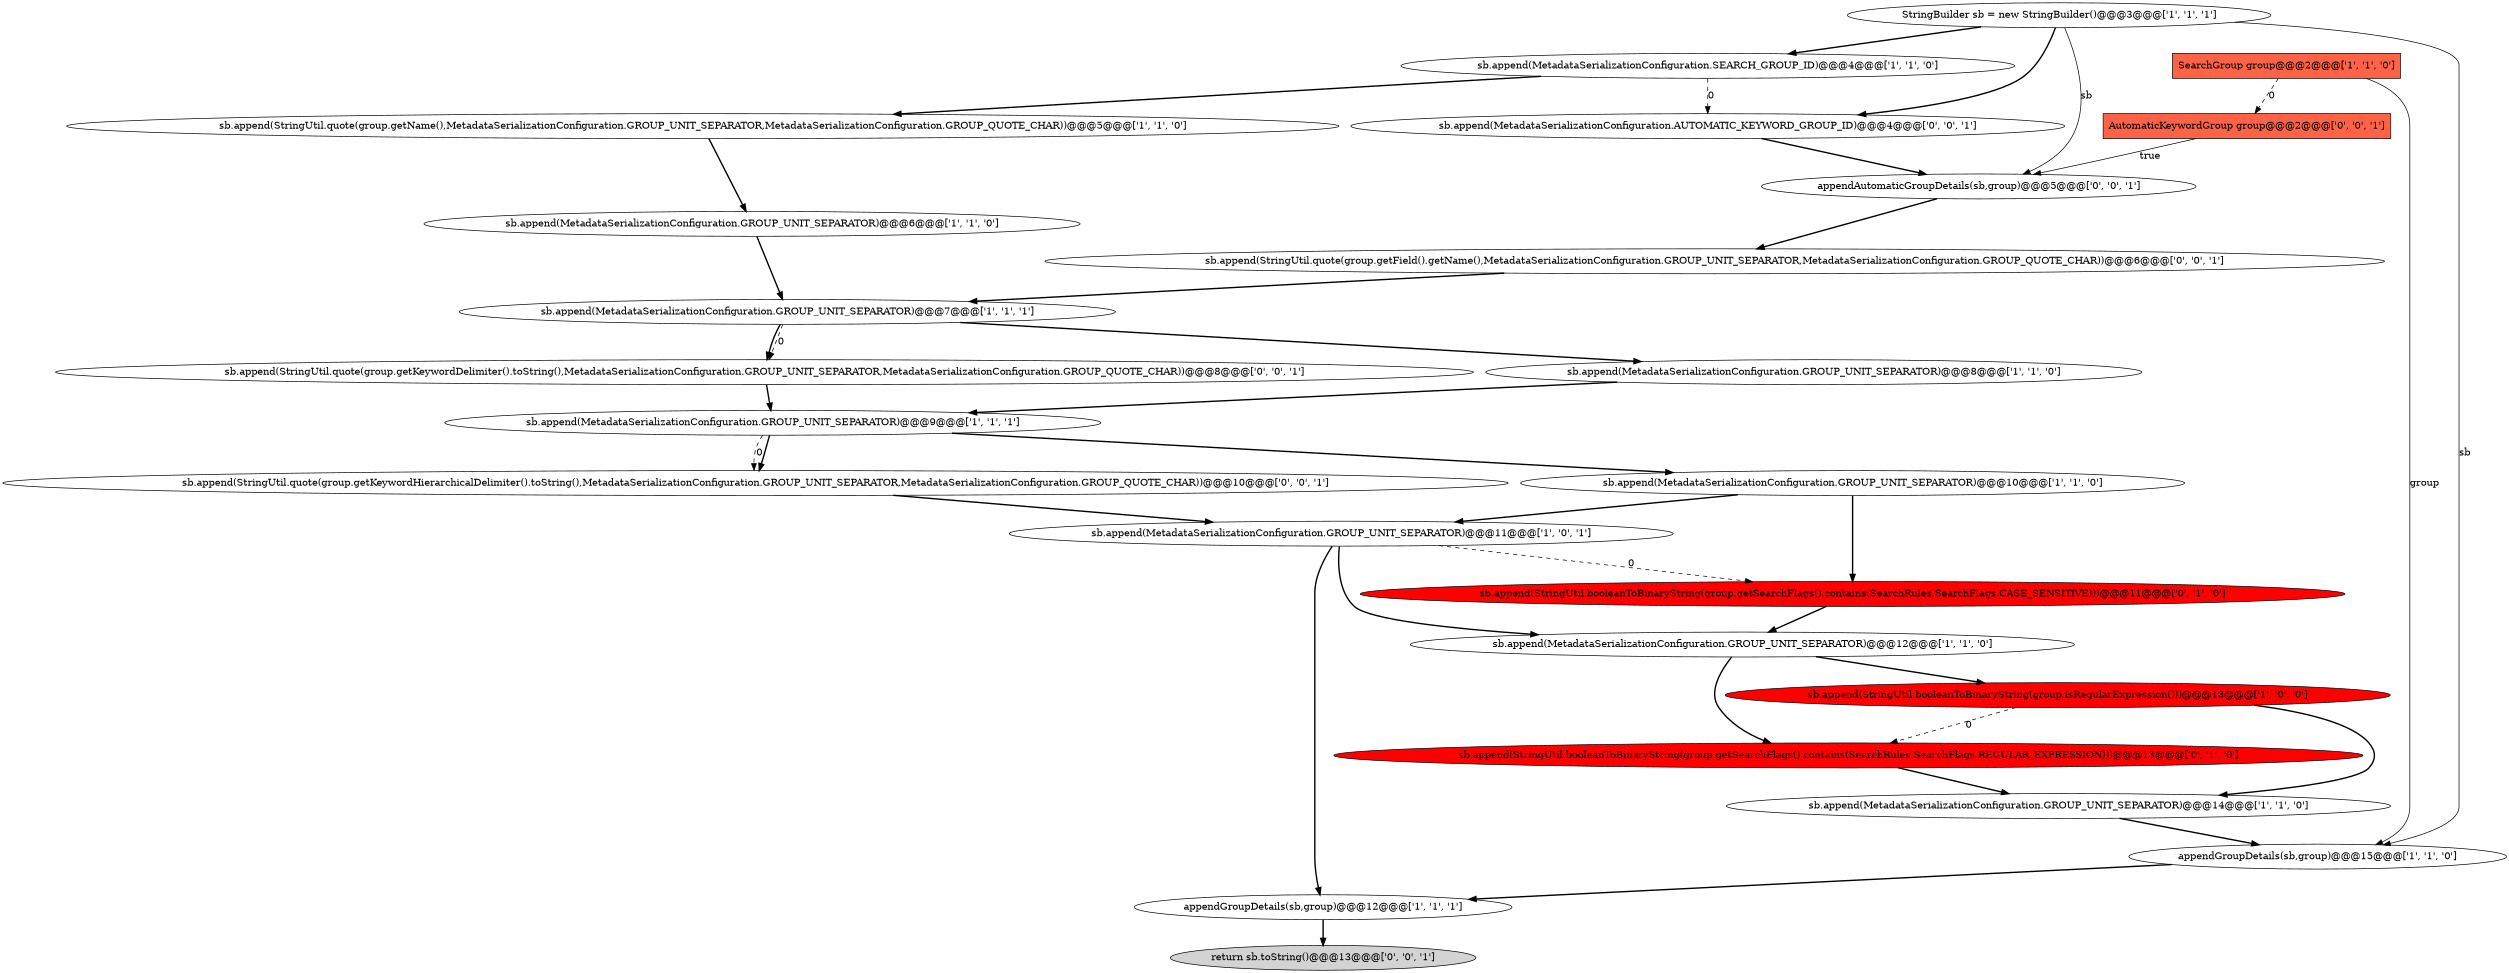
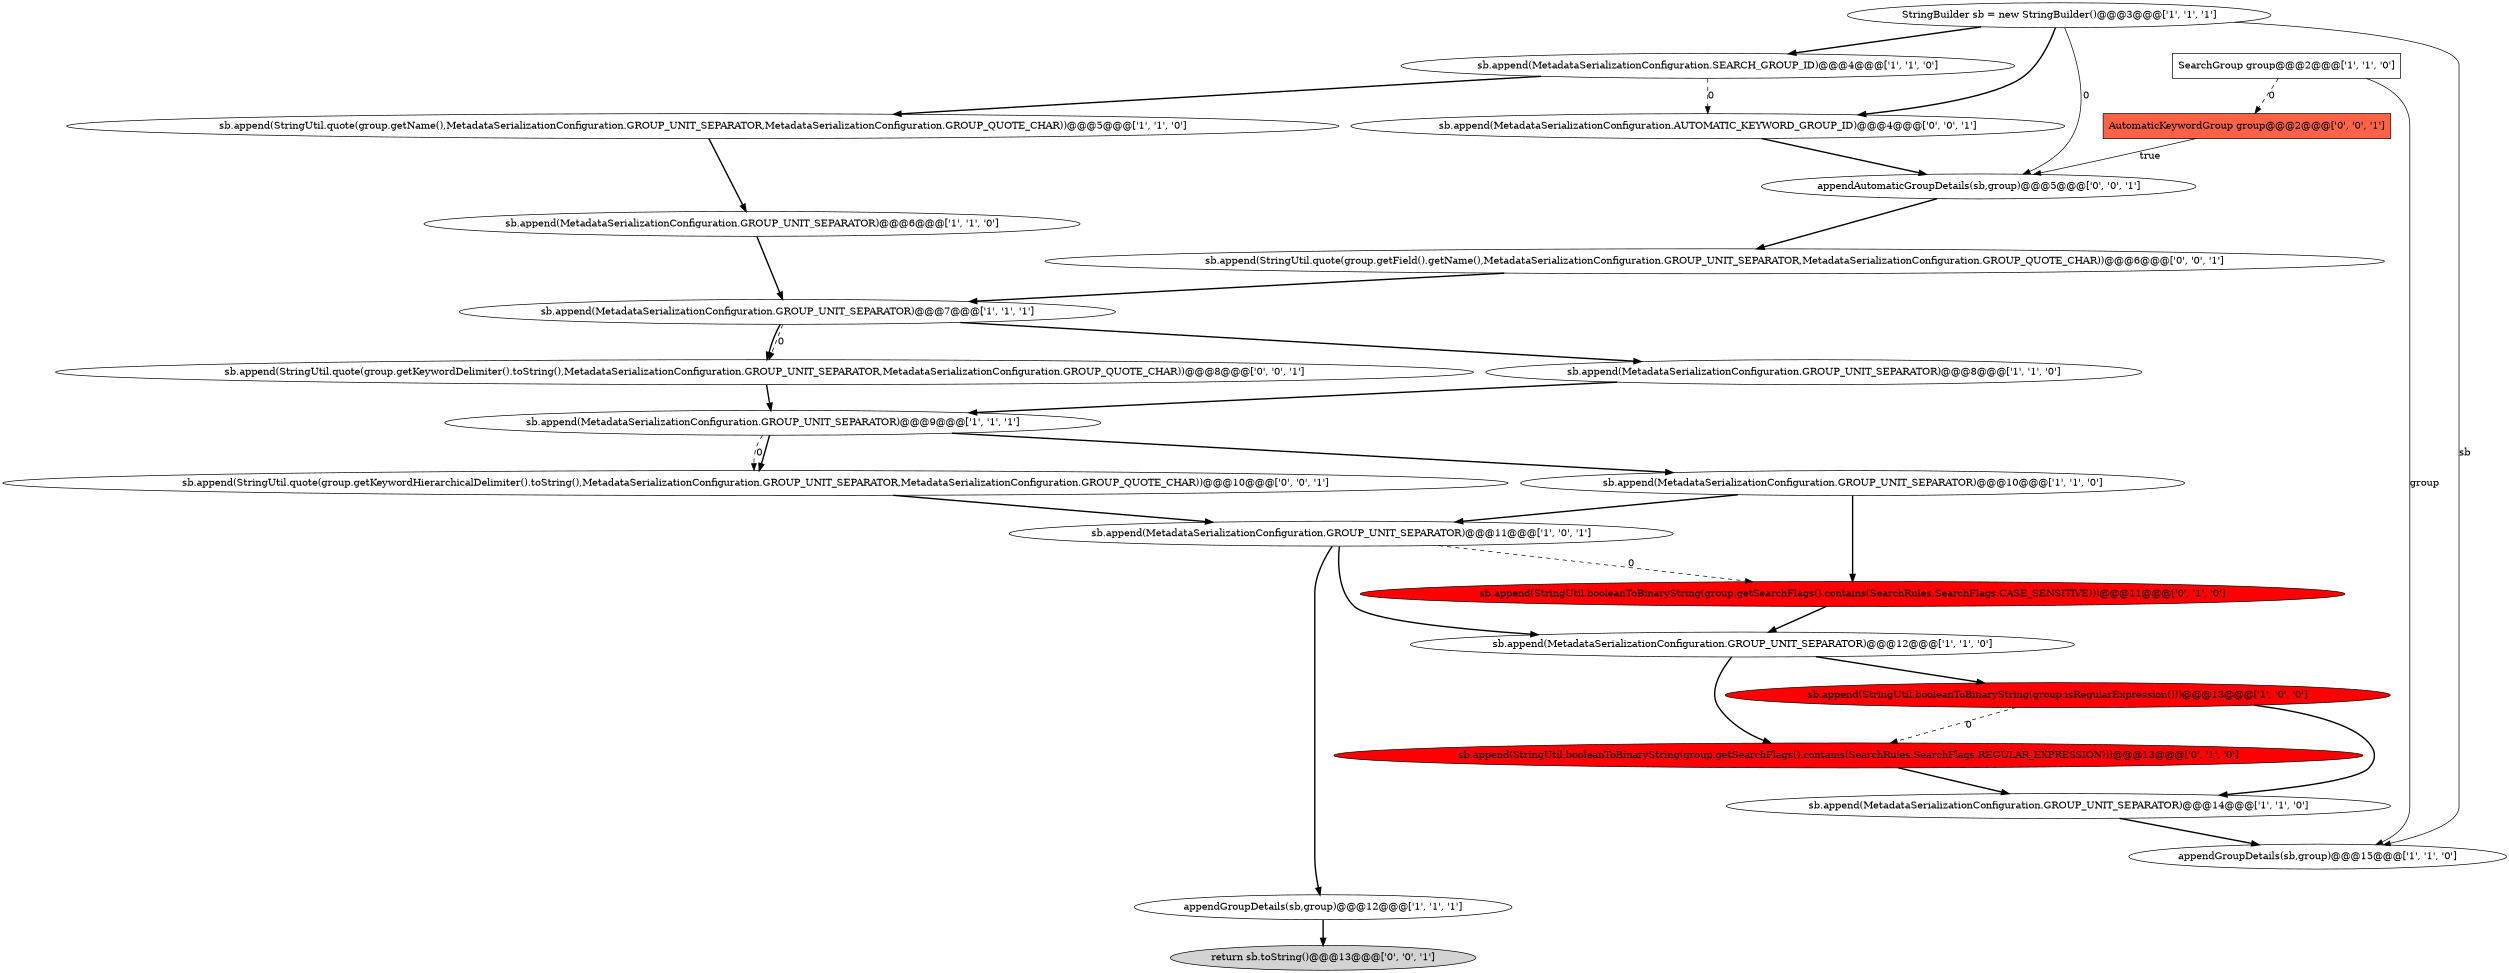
  digraph {
    node [fillcolor=white shape=ellipse style=filled]
    edge [style=bold]
    n1 [label="sb.append(MetadataSerializationConfiguration.GROUP_UNIT_SEPARATOR)@@@10@@@['1', '1', '0']"]
    n2 [label="sb.append(MetadataSerializationConfiguration.GROUP_UNIT_SEPARATOR)@@@11@@@['1', '0', '1']"]
    n3 [fillcolor=red label="sb.append(StringUtil.booleanToBinaryString(group.getSearchFlags().contains(SearchRules.SearchFlags.CASE_SENSITIVE)))@@@11@@@['0', '1', '0']"]
    n4 [label="appendGroupDetails(sb,group)@@@12@@@['1', '1', '1']"]
    n5 [label="sb.append(MetadataSerializationConfiguration.GROUP_UNIT_SEPARATOR)@@@12@@@['1', '1', '0']"]
    n6 [fillcolor=tomato label="AutomaticKeywordGroup group@@@2@@@['0', '0', '1']" shape=box]
    n7 [label="appendAutomaticGroupDetails(sb,group)@@@5@@@['0', '0', '1']"]
    n8 [fillcolor=lightgray label="return sb.toString()@@@13@@@['0', '0', '1']"]
    n9 [label="sb.append(StringUtil.quote(group.getField().getName(),MetadataSerializationConfiguration.GROUP_UNIT_SEPARATOR,MetadataSerializationConfiguration.GROUP_QUOTE_CHAR))@@@6@@@['0', '0', '1']"]
    n10 [label="sb.append(MetadataSerializationConfiguration.AUTOMATIC_KEYWORD_GROUP_ID)@@@4@@@['0', '0', '1']"]
    n11 [label="sb.append(MetadataSerializationConfiguration.SEARCH_GROUP_ID)@@@4@@@['1', '1', '0']"]
    n12 [label="sb.append(StringUtil.quote(group.getName(),MetadataSerializationConfiguration.GROUP_UNIT_SEPARATOR,MetadataSerializationConfiguration.GROUP_QUOTE_CHAR))@@@5@@@['1', '1', '0']"]
    n13 [label="sb.append(MetadataSerializationConfiguration.GROUP_UNIT_SEPARATOR)@@@6@@@['1', '1', '0']"]
    n14 [label="sb.append(MetadataSerializationConfiguration.GROUP_UNIT_SEPARATOR)@@@7@@@['1', '1', '1']"]
    n15 [label="sb.append(StringUtil.quote(group.getKeywordDelimiter().toString(),MetadataSerializationConfiguration.GROUP_UNIT_SEPARATOR,MetadataSerializationConfiguration.GROUP_QUOTE_CHAR))@@@8@@@['0', '0', '1']"]
    n16 [label="sb.append(MetadataSerializationConfiguration.GROUP_UNIT_SEPARATOR)@@@8@@@['1', '1', '0']"]
    n17 [label="sb.append(MetadataSerializationConfiguration.GROUP_UNIT_SEPARATOR)@@@9@@@['1', '1', '1']"]
    n18 [label="sb.append(StringUtil.quote(group.getKeywordHierarchicalDelimiter().toString(),MetadataSerializationConfiguration.GROUP_UNIT_SEPARATOR,MetadataSerializationConfiguration.GROUP_QUOTE_CHAR))@@@10@@@['0', '0', '1']"]
-   n19 [fillcolor=tomato label="SearchGroup group@@@2@@@['1', '1', '0']" shape=box]
+   n19 [label="SearchGroup group@@@2@@@['1', '1', '0']" shape=box]
    n20 [label="appendGroupDetails(sb,group)@@@15@@@['1', '1', '0']"]
    n21 [label="StringBuilder sb = new StringBuilder()@@@3@@@['1', '1', '1']"]
    n22 [fillcolor=red label="sb.append(StringUtil.booleanToBinaryString(group.isRegularExpression()))@@@13@@@['1', '0', '0']"]
    n23 [label="sb.append(MetadataSerializationConfiguration.GROUP_UNIT_SEPARATOR)@@@14@@@['1', '1', '0']"]
    n24 [fillcolor=red label="sb.append(StringUtil.booleanToBinaryString(group.getSearchFlags().contains(SearchRules.SearchFlags.REGULAR_EXPRESSION)))@@@13@@@['0', '1', '0']"]
    n1 -> n2
    n1 -> n3
    n2 -> n3 [label=0 style=dashed]
    n2 -> n4
    n2 -> n5
    n3 -> n5
    n4 -> n8
    n5 -> n22
    n5 -> n24
    n6 -> n7 [label=true style=solid]
    n7 -> n9
    n9 -> n14
    n10 -> n7
    n11 -> n10 [label=0 style=dashed]
    n11 -> n12
    n12 -> n13
    n13 -> n14
    n14 -> n15 [label=0 style=dashed]
    n14 -> n15
    n14 -> n16
    n15 -> n17
    n16 -> n17
    n17 -> n1
    n17 -> n18 [label=0 style=dashed]
    n17 -> n18
    n18 -> n2
    n19 -> n6 [label=0 style=dashed]
    n19 -> n20 [label=group style=solid]
-   n20 -> n4
-   n21 -> n7 [label=sb style=solid]
+   n21 -> n7 [label=0 style=solid]
    n21 -> n10
    n21 -> n11
    n21 -> n20 [label=sb style=solid]
    n22 -> n23
    n22 -> n24 [label=0 style=dashed]
    n23 -> n20
    n24 -> n23
  }
